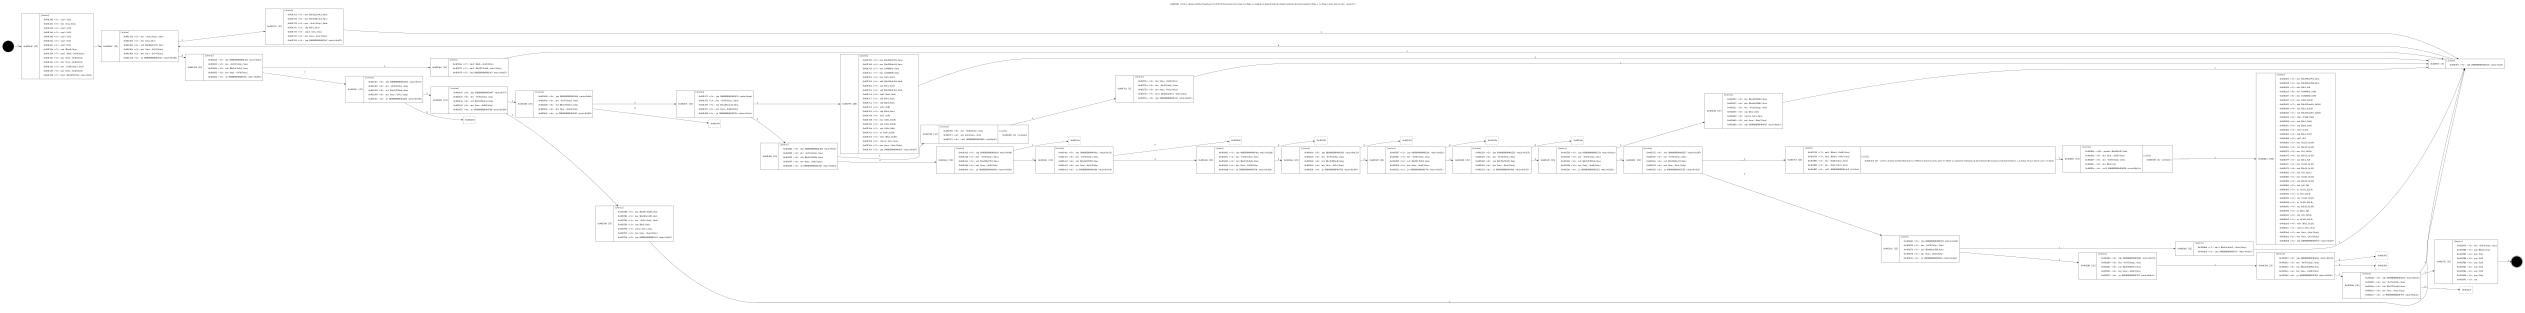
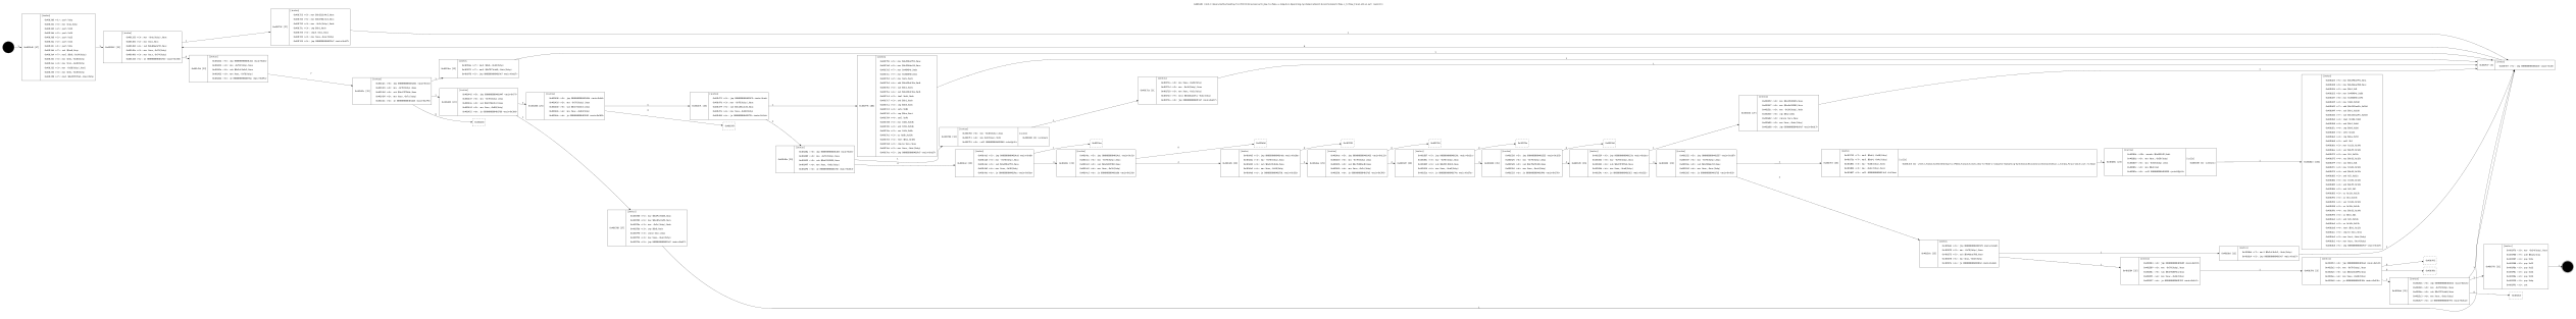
  digraph {
    fontname="IBM Plex Mono"
    label="0x4013d0 (/mnt/c/Users/mathe/Desktop/tcc/POCII/binaries/extr_How-to-Make-a-Computer-Operating-Systemsrcsdksrclibcsrctermiostcflow.c_tcflow_Final-ollvm.out::main(0))"
    labelloc=t
    rankdir=LR
    node [fontname="IBM Plex Mono" shape=record]
    edge [fontname="IBM Plex Mono"]
    Entry [fillcolor=black height=0.3 shape=circle style=filled width=0.3]
    n2 [label="{\n     0x4013d0 [47]\l\n     | [instrs]\l\n     &nbsp;&nbsp;0x4013d0 \<+1\>: push %rbp\l\n     &nbsp;&nbsp;0x4013d1 \<+3\>: mov %rsp,%rbp\l\n     &nbsp;&nbsp;0x4013d4 \<+2\>: push %r15\l\n     &nbsp;&nbsp;0x4013d6 \<+2\>: push %r14\l\n     &nbsp;&nbsp;0x4013d8 \<+2\>: push %r13\l\n     &nbsp;&nbsp;0x4013da \<+2\>: push %r12\l\n     &nbsp;&nbsp;0x4013dc \<+1\>: push %rbx\l\n     &nbsp;&nbsp;0x4013dd \<+7\>: sub $0xa8,%rsp\l\n     &nbsp;&nbsp;0x4013e4 \<+7\>: movl $0x0,-0x34(%rbp)\l\n     &nbsp;&nbsp;0x4013eb \<+3\>: mov %edi,-0x38(%rbp)\l\n     &nbsp;&nbsp;0x4013ee \<+4\>: mov %rsi,-0x40(%rbp)\l\n     &nbsp;&nbsp;0x4013f2 \<+3\>: mov -0x38(%rbp),%edi\l\n     &nbsp;&nbsp;0x4013f5 \<+3\>: mov %edi,-0x30(%rbp)\l\n     &nbsp;&nbsp;0x4013f8 \<+7\>: movl $0x19ff47ed,-0x6c(%rbp)\l\n  }"]
    n3 [label="{\n     0x4013ff [23]\l\n     | [instrs]\l\n     &nbsp;&nbsp;0x4013ff \<+3\>: mov -0x6c(%rbp),%eax\l\n     &nbsp;&nbsp;0x401402 \<+2\>: mov %eax,%ecx\l\n     &nbsp;&nbsp;0x401404 \<+6\>: sub $0x8d6ab27d,%ecx\l\n     &nbsp;&nbsp;0x40140a \<+3\>: mov %eax,-0x70(%rbp)\l\n     &nbsp;&nbsp;0x40140d \<+3\>: mov %ecx,-0x74(%rbp)\l\n     &nbsp;&nbsp;0x401410 \<+6\>: je 000000000040172f \<main+0x35f\>\l\n  }"]
    n4 [label="{\n     0x40172f [27]\l\n     | [instrs]\l\n     &nbsp;&nbsp;0x40172f \<+5\>: mov $0xf21fd4c5,%eax\l\n     &nbsp;&nbsp;0x401734 \<+5\>: mov $0xb706c5cd,%ecx\l\n     &nbsp;&nbsp;0x401739 \<+3\>: mov -0x2c(%rbp),%edx\l\n     &nbsp;&nbsp;0x40173c \<+3\>: cmp $0x1,%edx\l\n     &nbsp;&nbsp;0x40173f \<+3\>: cmovl %ecx,%eax\l\n     &nbsp;&nbsp;0x401742 \<+3\>: mov %eax,-0x6c(%rbp)\l\n     &nbsp;&nbsp;0x401745 \<+5\>: jmp 00000000004019e7 \<main+0x617\>\l\n  }"]
    n5 [label="{\n     0x401416 [22]\l\n     | [instrs]\l\n     &nbsp;&nbsp;0x401416 \<+5\>: jmp 000000000040141b \<main+0x4b\>\l\n     &nbsp;&nbsp;0x40141b \<+3\>: mov -0x70(%rbp),%eax\l\n     &nbsp;&nbsp;0x40141e \<+5\>: sub $0x9cffafc2,%eax\l\n     &nbsp;&nbsp;0x401423 \<+3\>: mov %eax,-0x78(%rbp)\l\n     &nbsp;&nbsp;0x401426 \<+6\>: je 000000000040196a \<main+0x59a\>\l\n  }"]
    n6 [label="{\n     0x4019e7 [5]\l\n     | [instrs]\l\n     &nbsp;&nbsp;0x4019e7 \<+5\>: jmp 00000000004013ff \<main+0x2f\>\l\n  }"]
    n7 [label="{\n     0x40196a [19]\l\n     | [instrs]\l\n     &nbsp;&nbsp;0x40196a \<+7\>: movl $0x0,-0x34(%rbp)\l\n     &nbsp;&nbsp;0x401971 \<+7\>: movl $0x7071cb60,-0x6c(%rbp)\l\n     &nbsp;&nbsp;0x401978 \<+5\>: jmp 00000000004019e7 \<main+0x617\>\l\n  }"]
    n8 [label="{\n     0x40142c [22]\l\n     | [instrs]\l\n     &nbsp;&nbsp;0x40142c \<+5\>: jmp 0000000000401431 \<main+0x61\>\l\n     &nbsp;&nbsp;0x401431 \<+3\>: mov -0x70(%rbp),%eax\l\n     &nbsp;&nbsp;0x401434 \<+5\>: sub $0xa7f72b66,%eax\l\n     &nbsp;&nbsp;0x401439 \<+3\>: mov %eax,-0x7c(%rbp)\l\n     &nbsp;&nbsp;0x40143c \<+6\>: je 0000000000401665 \<main+0x295\>\l\n  }"]
    n9 [label="{\n     0x401665\l\n  }" style=dashed]
    n10 [label="{\n     0x401442 [22]\l\n     | [instrs]\l\n     &nbsp;&nbsp;0x401442 \<+5\>: jmp 0000000000401447 \<main+0x77\>\l\n     &nbsp;&nbsp;0x401447 \<+3\>: mov -0x70(%rbp),%eax\l\n     &nbsp;&nbsp;0x40144a \<+5\>: sub $0xb706c5cd,%eax\l\n     &nbsp;&nbsp;0x40144f \<+3\>: mov %eax,-0x80(%rbp)\l\n     &nbsp;&nbsp;0x401452 \<+6\>: je 0000000000401780 \<main+0x3b0\>\l\n  }"]
    Exit [fillcolor=black height=0.3 peripheries=2 shape=circle style=filled width=0.3]
    n12 [label="{\n     0x401780 [27]\l\n     | [instrs]\l\n     &nbsp;&nbsp;0x401780 \<+5\>: mov $0xf9a73445,%eax\l\n     &nbsp;&nbsp;0x401785 \<+5\>: mov $0xc85c2af2,%ecx\l\n     &nbsp;&nbsp;0x40178a \<+3\>: mov -0x2c(%rbp),%edx\l\n     &nbsp;&nbsp;0x40178d \<+3\>: cmp $0x0,%edx\l\n     &nbsp;&nbsp;0x401790 \<+3\>: cmove %ecx,%eax\l\n     &nbsp;&nbsp;0x401793 \<+3\>: mov %eax,-0x6c(%rbp)\l\n     &nbsp;&nbsp;0x401796 \<+5\>: jmp 00000000004019e7 \<main+0x617\>\l\n  }"]
    n13 [label="{\n     0x401458 [25]\l\n     | [instrs]\l\n     &nbsp;&nbsp;0x401458 \<+5\>: jmp 000000000040145d \<main+0x8d\>\l\n     &nbsp;&nbsp;0x40145d \<+3\>: mov -0x70(%rbp),%eax\l\n     &nbsp;&nbsp;0x401460 \<+5\>: sub $0xb7e21fcb,%eax\l\n     &nbsp;&nbsp;0x401465 \<+6\>: mov %eax,-0x84(%rbp)\l\n     &nbsp;&nbsp;0x40146b \<+6\>: je 0000000000401959 \<main+0x589\>\l\n  }"]
    n14 [label="{\n     0x4015cf\l\n  }" style=dashed]
    n15 [label="{\n     0x401959\l\n  }" style=dashed]
    n16 [label="{\n     0x401471 [25]\l\n     | [instrs]\l\n     &nbsp;&nbsp;0x401471 \<+5\>: jmp 0000000000401476 \<main+0xa6\>\l\n     &nbsp;&nbsp;0x401476 \<+3\>: mov -0x70(%rbp),%eax\l\n     &nbsp;&nbsp;0x401479 \<+5\>: sub $0xc85c2af2,%eax\l\n     &nbsp;&nbsp;0x40147e \<+6\>: mov %eax,-0x88(%rbp)\l\n     &nbsp;&nbsp;0x401484 \<+6\>: je 000000000040179b \<main+0x3cb\>\l\n  }"]
    n17 [label="{\n     0x40197d [21]\l\n     | [instrs]\l\n     &nbsp;&nbsp;0x40197d \<+3\>: mov -0x34(%rbp),%eax\l\n     &nbsp;&nbsp;0x401980 \<+7\>: add $0xa8,%rsp\l\n     &nbsp;&nbsp;0x401987 \<+1\>: pop %rbx\l\n     &nbsp;&nbsp;0x401988 \<+2\>: pop %r12\l\n     &nbsp;&nbsp;0x40198a \<+2\>: pop %r13\l\n     &nbsp;&nbsp;0x40198c \<+2\>: pop %r14\l\n     &nbsp;&nbsp;0x40198e \<+2\>: pop %r15\l\n     &nbsp;&nbsp;0x401990 \<+1\>: pop %rbp\l\n     &nbsp;&nbsp;0x401991 \<+1\>: ret\l\n  }"]
    n18 [label="{\n     0x40179b [88]\l\n     | [instrs]\l\n     &nbsp;&nbsp;0x40179b \<+5\>: mov $0xd90a3791,%eax\l\n     &nbsp;&nbsp;0x4017a0 \<+5\>: mov $0x39466c94,%ecx\l\n     &nbsp;&nbsp;0x4017a5 \<+7\>: mov 0x40404c,%edx\l\n     &nbsp;&nbsp;0x4017ac \<+7\>: mov 0x404050,%esi\l\n     &nbsp;&nbsp;0x4017b3 \<+2\>: mov %edx,%edi\l\n     &nbsp;&nbsp;0x4017b5 \<+6\>: add $0xb30dc15a,%edi\l\n     &nbsp;&nbsp;0x4017bb \<+3\>: sub $0x1,%edi\l\n     &nbsp;&nbsp;0x4017be \<+6\>: sub $0xb30dc15a,%edi\l\n     &nbsp;&nbsp;0x4017c4 \<+3\>: imul %edi,%edx\l\n     &nbsp;&nbsp;0x4017c7 \<+3\>: and $0x1,%edx\l\n     &nbsp;&nbsp;0x4017ca \<+3\>: cmp $0x0,%edx\l\n     &nbsp;&nbsp;0x4017cd \<+4\>: sete %r8b\l\n     &nbsp;&nbsp;0x4017d1 \<+3\>: cmp $0xa,%esi\l\n     &nbsp;&nbsp;0x4017d4 \<+4\>: setl %r9b\l\n     &nbsp;&nbsp;0x4017d8 \<+3\>: mov %r8b,%r10b\l\n     &nbsp;&nbsp;0x4017db \<+3\>: and %r9b,%r10b\l\n     &nbsp;&nbsp;0x4017de \<+3\>: xor %r9b,%r8b\l\n     &nbsp;&nbsp;0x4017e1 \<+3\>: or %r8b,%r10b\l\n     &nbsp;&nbsp;0x4017e4 \<+4\>: test $0x1,%r10b\l\n     &nbsp;&nbsp;0x4017e8 \<+3\>: cmovne %ecx,%eax\l\n     &nbsp;&nbsp;0x4017eb \<+3\>: mov %eax,-0x6c(%rbp)\l\n     &nbsp;&nbsp;0x4017ee \<+5\>: jmp 00000000004019e7 \<main+0x617\>\l\n  }"]
    n19 [label="{\n     0x40148a [25]\l\n     | [instrs]\l\n     &nbsp;&nbsp;0x40148a \<+5\>: jmp 000000000040148f \<main+0xbf\>\l\n     &nbsp;&nbsp;0x40148f \<+3\>: mov -0x70(%rbp),%eax\l\n     &nbsp;&nbsp;0x401492 \<+5\>: sub $0xd2532435,%eax\l\n     &nbsp;&nbsp;0x401497 \<+6\>: mov %eax,-0x8c(%rbp)\l\n     &nbsp;&nbsp;0x40149d \<+6\>: je 000000000040170d \<main+0x33d\>\l\n  }"]
    n20 [label="{\n     0x4015b6 [25]\l\n     | [instrs]\l\n     &nbsp;&nbsp;0x4015b6 \<+5\>: jmp 00000000004015bb \<main+0x1eb\>\l\n     &nbsp;&nbsp;0x4015bb \<+3\>: mov -0x70(%rbp),%eax\l\n     &nbsp;&nbsp;0x4015be \<+5\>: sub $0x7071cb60,%eax\l\n     &nbsp;&nbsp;0x4015c3 \<+6\>: mov %eax,-0xbc(%rbp)\l\n     &nbsp;&nbsp;0x4015c9 \<+6\>: je 000000000040197d \<main+0x5ad\>\l\n  }"]
    n21 [label="{\n     0x40170d [13]\l\n     | [instrs]\l\n     &nbsp;&nbsp;0x40170d \<+4\>: mov -0x40(%rbp),%rax\l\n     &nbsp;&nbsp;0x401711 \<+4\>: mov 0x8(%rax),%rdi\l\n     &nbsp;&nbsp;0x401715 \<+5\>: call 0000000000401040 \<atoi@plt\>\l\n     | [calls]\l\n     &nbsp;&nbsp;0x401040 \{1\} (unknown)\l\n  }"]
    n22 [label="{\n     0x4014a3 [25]\l\n     | [instrs]\l\n     &nbsp;&nbsp;0x4014a3 \<+5\>: jmp 00000000004014a8 \<main+0xd8\>\l\n     &nbsp;&nbsp;0x4014a8 \<+3\>: mov -0x70(%rbp),%eax\l\n     &nbsp;&nbsp;0x4014ab \<+5\>: sub $0xd90a3791,%eax\l\n     &nbsp;&nbsp;0x4014b0 \<+6\>: mov %eax,-0x90(%rbp)\l\n     &nbsp;&nbsp;0x4014b6 \<+6\>: je 00000000004019aa \<main+0x5da\>\l\n  }"]
    n23 [label="{\n     0x40190b\l\n  }" style=dashed]
    n24 [label="{\n     0x40171a [21]\l\n     | [instrs]\l\n     &nbsp;&nbsp;0x40171a \<+3\>: mov %eax,-0x44(%rbp)\l\n     &nbsp;&nbsp;0x40171d \<+3\>: mov -0x44(%rbp),%eax\l\n     &nbsp;&nbsp;0x401720 \<+3\>: mov %eax,-0x2c(%rbp)\l\n     &nbsp;&nbsp;0x401723 \<+7\>: movl $0x8d6ab27d,-0x6c(%rbp)\l\n     &nbsp;&nbsp;0x40172a \<+5\>: jmp 00000000004019e7 \<main+0x617\>\l\n  }"]
    n25 [label="{\n     0x4019aa\l\n  }" style=dashed]
    n26 [label="{\n     0x4014bc [25]\l\n     | [instrs]\l\n     &nbsp;&nbsp;0x4014bc \<+5\>: jmp 00000000004014c1 \<main+0xf1\>\l\n     &nbsp;&nbsp;0x4014c1 \<+3\>: mov -0x70(%rbp),%eax\l\n     &nbsp;&nbsp;0x4014c4 \<+5\>: sub $0xdb41f982,%eax\l\n     &nbsp;&nbsp;0x4014c9 \<+6\>: mov %eax,-0x94(%rbp)\l\n     &nbsp;&nbsp;0x4014cf \<+6\>: je 000000000040160d \<main+0x23d\>\l\n  }"]
    n27 [label="{\n     0x40159d [25]\l\n     | [instrs]\l\n     &nbsp;&nbsp;0x40159d \<+5\>: jmp 00000000004015a2 \<main+0x1d2\>\l\n     &nbsp;&nbsp;0x4015a2 \<+3\>: mov -0x70(%rbp),%eax\l\n     &nbsp;&nbsp;0x4015a5 \<+5\>: sub $0x6ee62590,%eax\l\n     &nbsp;&nbsp;0x4015aa \<+6\>: mov %eax,-0xb8(%rbp)\l\n     &nbsp;&nbsp;0x4015b0 \<+6\>: je 000000000040190b \<main+0x53b\>\l\n  }"]
    n28 [label="{\n     0x401992\l\n  }" style=dashed]
    n29 [label="{\n     0x40160d\l\n  }" style=dashed]
    n30 [label="{\n     0x4014d5 [25]\l\n     | [instrs]\l\n     &nbsp;&nbsp;0x4014d5 \<+5\>: jmp 00000000004014da \<main+0x10a\>\l\n     &nbsp;&nbsp;0x4014da \<+3\>: mov -0x70(%rbp),%eax\l\n     &nbsp;&nbsp;0x4014dd \<+5\>: sub $0xdcf6fe3e,%eax\l\n     &nbsp;&nbsp;0x4014e2 \<+6\>: mov %eax,-0x98(%rbp)\l\n     &nbsp;&nbsp;0x4014e8 \<+6\>: je 0000000000401701 \<main+0x331\>\l\n  }"]
    n31 [label="{\n     0x401701\l\n  }" style=dashed]
    n32 [label="{\n     0x4014ee [25]\l\n     | [instrs]\l\n     &nbsp;&nbsp;0x4014ee \<+5\>: jmp 00000000004014f3 \<main+0x123\>\l\n     &nbsp;&nbsp;0x4014f3 \<+3\>: mov -0x70(%rbp),%eax\l\n     &nbsp;&nbsp;0x4014f6 \<+5\>: sub $0xf1381ad8,%eax\l\n     &nbsp;&nbsp;0x4014fb \<+6\>: mov %eax,-0x9c(%rbp)\l\n     &nbsp;&nbsp;0x401501 \<+6\>: je 0000000000401765 \<main+0x395\>\l\n  }"]
    n33 [label="{\n     0x401584 [25]\l\n     | [instrs]\l\n     &nbsp;&nbsp;0x401584 \<+5\>: jmp 0000000000401589 \<main+0x1b9\>\l\n     &nbsp;&nbsp;0x401589 \<+3\>: mov -0x70(%rbp),%eax\l\n     &nbsp;&nbsp;0x40158c \<+5\>: sub $0x6948f7dd,%eax\l\n     &nbsp;&nbsp;0x401591 \<+6\>: mov %eax,-0xb4(%rbp)\l\n     &nbsp;&nbsp;0x401597 \<+6\>: je 0000000000401992 \<main+0x5c2\>\l\n  }"]
    n34 [label="{\n     0x401765\l\n  }" style=dashed]
    n35 [label="{\n     0x401507 [25]\l\n     | [instrs]\l\n     &nbsp;&nbsp;0x401507 \<+5\>: jmp 000000000040150c \<main+0x13c\>\l\n     &nbsp;&nbsp;0x40150c \<+3\>: mov -0x70(%rbp),%eax\l\n     &nbsp;&nbsp;0x40150f \<+5\>: sub $0xf21fd4c5,%eax\l\n     &nbsp;&nbsp;0x401514 \<+6\>: mov %eax,-0xa0(%rbp)\l\n     &nbsp;&nbsp;0x40151a \<+6\>: je 000000000040174a \<main+0x37a\>\l\n  }"]
    n36 [label="{\n     0x4018bd [12]\l\n     | [instrs]\l\n     &nbsp;&nbsp;0x4018bd \<+7\>: movl $0x9cffafc2,-0x6c(%rbp)\l\n     &nbsp;&nbsp;0x4018c4 \<+5\>: jmp 00000000004019e7 \<main+0x617\>\l\n  }"]
    n37 [label="{\n     0x40174a\l\n  }" style=dashed]
    n38 [label="{\n     0x401520 [25]\l\n     | [instrs]\l\n     &nbsp;&nbsp;0x401520 \<+5\>: jmp 0000000000401525 \<main+0x155\>\l\n     &nbsp;&nbsp;0x401525 \<+3\>: mov -0x70(%rbp),%eax\l\n     &nbsp;&nbsp;0x401528 \<+5\>: sub $0xf9a73445,%eax\l\n     &nbsp;&nbsp;0x40152d \<+6\>: mov %eax,-0xa4(%rbp)\l\n     &nbsp;&nbsp;0x401533 \<+6\>: je 000000000040194d \<main+0x57d\>\l\n  }"]
    n39 [label="{\n     0x401823 [154]\l\n     | [instrs]\l\n     &nbsp;&nbsp;0x401823 \<+5\>: mov $0xd90a3791,%esi\l\n     &nbsp;&nbsp;0x401828 \<+5\>: mov $0x4d6ae708,%ecx\l\n     &nbsp;&nbsp;0x40182d \<+2\>: mov $0x1,%dl\l\n     &nbsp;&nbsp;0x40182f \<+8\>: mov 0x40404c,%r8d\l\n     &nbsp;&nbsp;0x401837 \<+8\>: mov 0x404050,%r9d\l\n     &nbsp;&nbsp;0x40183f \<+3\>: mov %r8d,%r10d\l\n     &nbsp;&nbsp;0x401842 \<+7\>: add $0x2f1bad9c,%r10d\l\n     &nbsp;&nbsp;0x401849 \<+4\>: sub $0x1,%r10d\l\n     &nbsp;&nbsp;0x40184d \<+7\>: sub $0x2f1bad9c,%r10d\l\n     &nbsp;&nbsp;0x401854 \<+4\>: imul %r10d,%r8d\l\n     &nbsp;&nbsp;0x401858 \<+4\>: and $0x1,%r8d\l\n     &nbsp;&nbsp;0x40185c \<+4\>: cmp $0x0,%r8d\l\n     &nbsp;&nbsp;0x401860 \<+4\>: sete %r11b\l\n     &nbsp;&nbsp;0x401864 \<+4\>: cmp $0xa,%r9d\l\n     &nbsp;&nbsp;0x401868 \<+3\>: setl %bl\l\n     &nbsp;&nbsp;0x40186b \<+3\>: mov %r11b,%r14b\l\n     &nbsp;&nbsp;0x40186e \<+4\>: xor $0xff,%r14b\l\n     &nbsp;&nbsp;0x401872 \<+3\>: mov %bl,%r15b\l\n     &nbsp;&nbsp;0x401875 \<+4\>: xor $0xff,%r15b\l\n     &nbsp;&nbsp;0x401879 \<+3\>: xor $0x1,%dl\l\n     &nbsp;&nbsp;0x40187c \<+3\>: mov %r14b,%r12b\l\n     &nbsp;&nbsp;0x40187f \<+4\>: and $0xff,%r12b\l\n     &nbsp;&nbsp;0x401883 \<+3\>: and %dl,%r11b\l\n     &nbsp;&nbsp;0x401886 \<+3\>: mov %r15b,%r13b\l\n     &nbsp;&nbsp;0x401889 \<+4\>: and $0xff,%r13b\l\n     &nbsp;&nbsp;0x40188d \<+2\>: and %dl,%bl\l\n     &nbsp;&nbsp;0x40188f \<+3\>: or %r11b,%r12b\l\n     &nbsp;&nbsp;0x401892 \<+3\>: or %bl,%r13b\l\n     &nbsp;&nbsp;0x401895 \<+3\>: xor %r13b,%r12b\l\n     &nbsp;&nbsp;0x401898 \<+3\>: or %r15b,%r14b\l\n     &nbsp;&nbsp;0x40189b \<+4\>: xor $0xff,%r14b\l\n     &nbsp;&nbsp;0x40189f \<+3\>: or $0x1,%dl\l\n     &nbsp;&nbsp;0x4018a2 \<+3\>: and %dl,%r14b\l\n     &nbsp;&nbsp;0x4018a5 \<+3\>: or %r14b,%r12b\l\n     &nbsp;&nbsp;0x4018a8 \<+4\>: test $0x1,%r12b\l\n     &nbsp;&nbsp;0x4018ac \<+3\>: cmovne %ecx,%esi\l\n     &nbsp;&nbsp;0x4018af \<+3\>: mov %esi,-0x6c(%rbp)\l\n     &nbsp;&nbsp;0x4018b2 \<+6\>: mov %eax,-0xc4(%rbp)\l\n     &nbsp;&nbsp;0x4018b8 \<+5\>: jmp 00000000004019e7 \<main+0x617\>\l\n  }"]
    n40 [label="{\n     0x40194d\l\n  }" style=dashed]
    n41 [label="{\n     0x401539 [25]\l\n     | [instrs]\l\n     &nbsp;&nbsp;0x401539 \<+5\>: jmp 000000000040153e \<main+0x16e\>\l\n     &nbsp;&nbsp;0x40153e \<+3\>: mov -0x70(%rbp),%eax\l\n     &nbsp;&nbsp;0x401541 \<+5\>: sub $0x19ff47ed,%eax\l\n     &nbsp;&nbsp;0x401546 \<+6\>: mov %eax,-0xa8(%rbp)\l\n     &nbsp;&nbsp;0x40154c \<+6\>: je 00000000004015f2 \<main+0x222\>\l\n  }"]
    n42 [label="{\n     0x40180c [23]\l\n     | [instrs]\l\n     &nbsp;&nbsp;0x40180c \<+10\>: movabs $0x4020f2,%rdi\l\n     &nbsp;&nbsp;0x401816 \<+3\>: mov %eax,-0x50(%rbp)\l\n     &nbsp;&nbsp;0x401819 \<+3\>: mov -0x50(%rbp),%esi\l\n     &nbsp;&nbsp;0x40181c \<+2\>: mov $0x0,%al\l\n     &nbsp;&nbsp;0x40181e \<+5\>: call 0000000000401030 \<printf@plt\>\l\n     | [calls]\l\n     &nbsp;&nbsp;0x401030 \{1\} (unknown)\l\n  }"]
    n43 [label="{\n     0x4015f2 [27]\l\n     | [instrs]\l\n     &nbsp;&nbsp;0x4015f2 \<+5\>: mov $0xd2532435,%eax\l\n     &nbsp;&nbsp;0x4015f7 \<+5\>: mov $0xdb41f982,%ecx\l\n     &nbsp;&nbsp;0x4015fc \<+3\>: mov -0x30(%rbp),%edx\l\n     &nbsp;&nbsp;0x4015ff \<+3\>: cmp $0x2,%edx\l\n     &nbsp;&nbsp;0x401602 \<+3\>: cmovne %ecx,%eax\l\n     &nbsp;&nbsp;0x401605 \<+3\>: mov %eax,-0x6c(%rbp)\l\n     &nbsp;&nbsp;0x401608 \<+5\>: jmp 00000000004019e7 \<main+0x617\>\l\n  }"]
    n44 [label="{\n     0x401552 [25]\l\n     | [instrs]\l\n     &nbsp;&nbsp;0x401552 \<+5\>: jmp 0000000000401557 \<main+0x187\>\l\n     &nbsp;&nbsp;0x401557 \<+3\>: mov -0x70(%rbp),%eax\l\n     &nbsp;&nbsp;0x40155a \<+5\>: sub $0x39466c94,%eax\l\n     &nbsp;&nbsp;0x40155f \<+6\>: mov %eax,-0xac(%rbp)\l\n     &nbsp;&nbsp;0x401565 \<+6\>: je 00000000004017f3 \<main+0x423\>\l\n  }"]
    n45 [label="{\n     0x40156b [25]\l\n     | [instrs]\l\n     &nbsp;&nbsp;0x40156b \<+5\>: jmp 0000000000401570 \<main+0x1a0\>\l\n     &nbsp;&nbsp;0x401570 \<+3\>: mov -0x70(%rbp),%eax\l\n     &nbsp;&nbsp;0x401573 \<+5\>: sub $0x4d6ae708,%eax\l\n     &nbsp;&nbsp;0x401578 \<+6\>: mov %eax,-0xb0(%rbp)\l\n     &nbsp;&nbsp;0x40157e \<+6\>: je 00000000004018bd \<main+0x4ed\>\l\n  }"]
    n46 [label="{\n     0x4017f3 [25]\l\n     | [instrs]\l\n     &nbsp;&nbsp;0x4017f3 \<+7\>: movl $0x64,-0x48(%rbp)\l\n     &nbsp;&nbsp;0x4017fa \<+7\>: movl $0x64,-0x4c(%rbp)\l\n     &nbsp;&nbsp;0x401801 \<+3\>: mov -0x48(%rbp),%edi\l\n     &nbsp;&nbsp;0x401804 \<+3\>: mov -0x4c(%rbp),%esi\l\n     &nbsp;&nbsp;0x401807 \<+5\>: call 00000000004013c0 \<tcflow\>\l\n     | [calls]\l\n     &nbsp;&nbsp;0x4013c0 \{1\} (/mnt/c/Users/mathe/Desktop/tcc/POCII/binaries/extr_How-to-Make-a-Computer-Operating-Systemsrcsdksrclibcsrctermiostcflow.c_tcflow_Final-ollvm.out::tcflow)\l\n  }"]
    Entry -> n2 [label=" 1"]
    n2 -> n3 [label=" 1"]
    n3 -> n4 [label=" 1"]
    n3 -> n5 [label=" 8"]
    n4 -> n6 [label=" 1"]
-   n5 -> n7 [label=" 1"]
+   n8 -> n7 [label=" 1"]
    n5 -> n8 [label=" 7"]
    n6 -> n3 [label=" 8"]
    n7 -> n6 [label=" 1"]
    n8 -> n9 [label=" 0"]
    n8 -> n10 [label=" 7"]
    n10 -> n12 [label=" 1"]
    n10 -> n13 [label=" 6"]
    n12 -> n6 [label=" 1"]
    n13 -> n15 [label=" 0"]
    n13 -> n16 [label=" 6"]
    n16 -> n18 [label=" 1"]
    n16 -> n19 [label=" 5"]
    n17 -> Exit [label=" 1"]
    n18 -> n6 [label=" 1"]
    n19 -> n21 [label=" 1"]
    n19 -> n22 [label=" 4"]
    n20 -> n6 [label=" 1"]
    n20 -> n14 [label=" 0"]
    n20 -> n17 [label=" 1"]
    n21 -> n24 [label=" 1"]
    n22 -> n25 [label=" 1"]
    n22 -> n26 [label=" 4"]
    n24 -> n6 [label=" 1"]
    n26 -> n29 [label=" 0"]
    n26 -> n30 [label=" 4"]
    n27 -> n20 [label=" 1"]
    n27 -> n23 [label=" 0"]
    n27 -> n28 [label=" 0"]
    n30 -> n31 [label=" 0"]
    n30 -> n32 [label=" 4"]
    n32 -> n34 [label=" 0"]
    n32 -> n35 [label=" 4"]
    n33 -> n27 [label=" 1"]
    n35 -> n37 [label=" 0"]
    n35 -> n38 [label=" 4"]
    n36 -> n6 [label=" 1"]
    n38 -> n40 [label=" 0"]
    n38 -> n41 [label=" 4"]
    n41 -> n43 [label=" 1"]
    n41 -> n44 [label=" 3"]
    n42 -> n39 [label=" 1"]
    n43 -> n6 [label=" 1"]
    n44 -> n45 [label=" 2"]
    n44 -> n46 [label=" 1"]
    n45 -> n33 [label=" 1"]
    n45 -> n36 [label=" 1"]
    n46 -> n42 [label=" 1"]
  }
